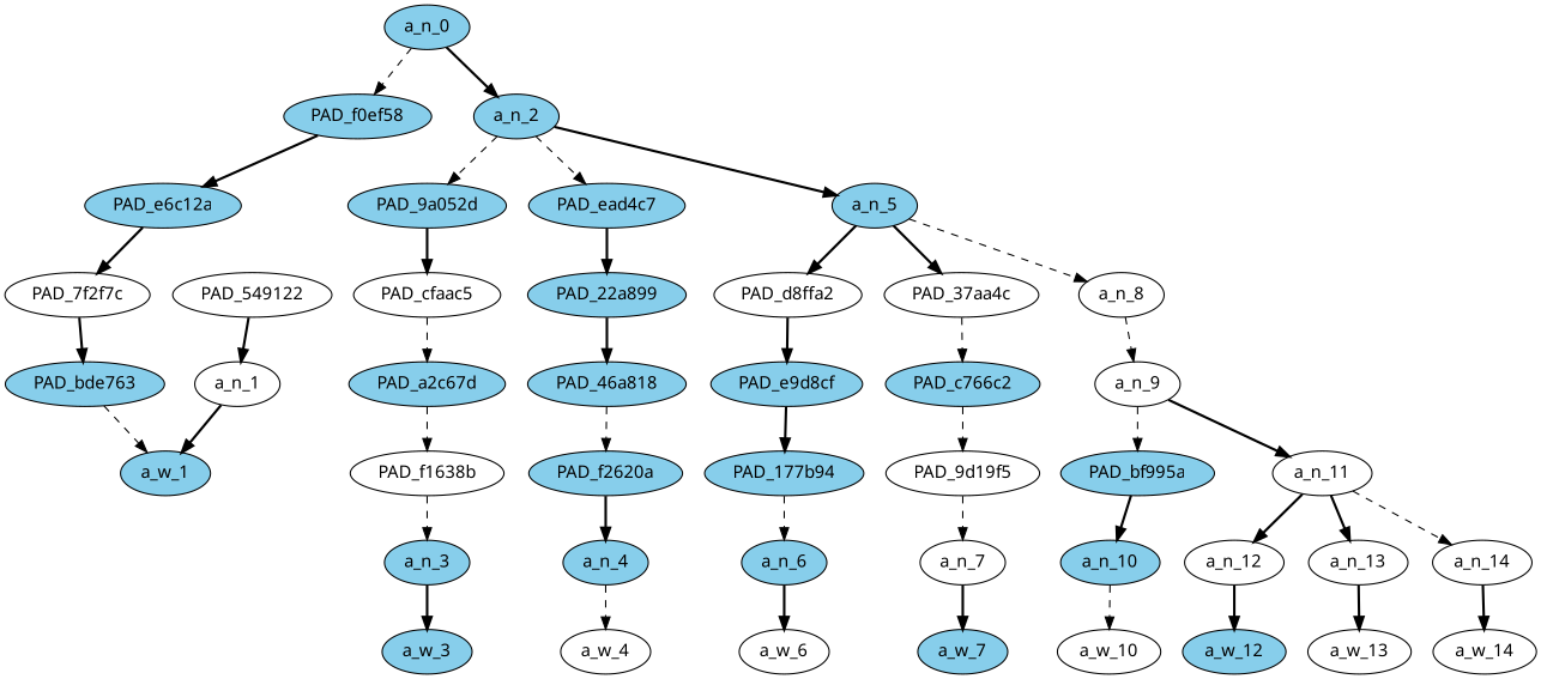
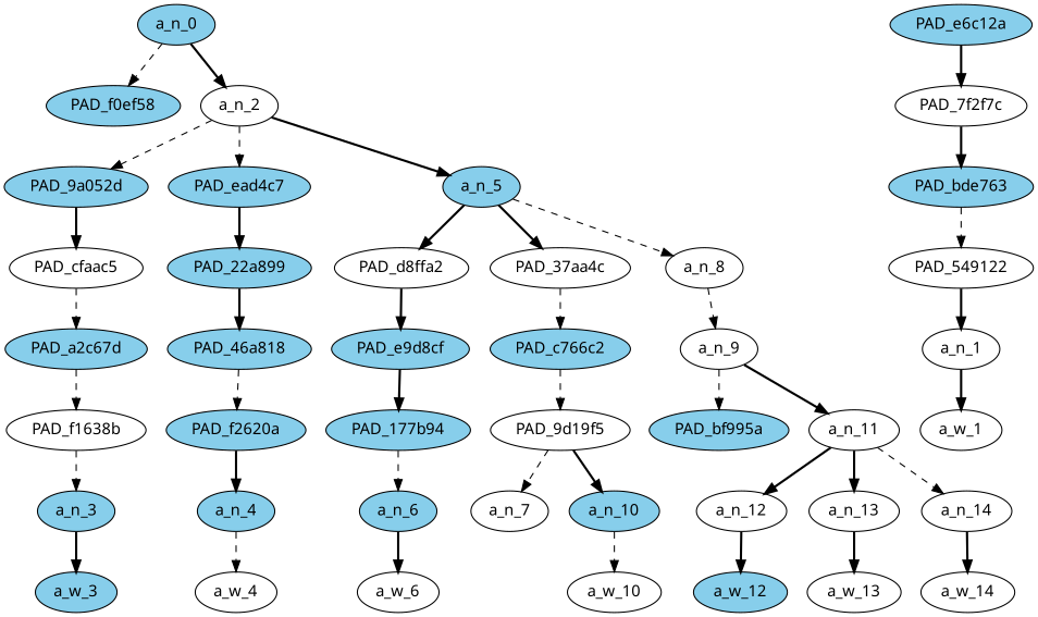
  strict digraph {
    fontname="Noto Sans"
    node [div_dir=1 fillcolor=skyblue fontname="Noto Sans" index=0 level=1 style=filled text_span="[0]" value=0.14955279]
    edge [fontname="Noto Sans" style=bold]
    a_n_0 [level=7 text_span="[0, 1, 2, 3, 4, 5, 6, 7, 8]" value=0.99999996]
    PAD_f0ef58 [level=6]
-   a_n_2 [div_dir=-1 index=1 level=6 text_span="[1, 2, 3, 4, 5, 6, 7, 8]" value=0.85037206]
+   a_n_2 [div_dir=-1 fillcolor=white index=1 level=6 text_span="[1, 2, 3, 4, 5, 6, 7, 8]" value=0.85037206]
    PAD_e6c12a [level=5]
    PAD_9a052d [div_dir=-1 index=1 level=5 text_span="[1]" value=0.43216347]
    PAD_ead4c7 [div_dir=-1 index=2 level=5 text_span="[2]" value=0.10640899]
    a_n_5 [index=3 level=5 text_span="[3, 4, 5, 6, 7, 8]" value=0.31173164]
    PAD_7f2f7c [fillcolor=white level=4]
    PAD_cfaac5 [div_dir=-1 fillcolor=white index=1 level=4 text_span="[1]" value=0.43216347]
    PAD_22a899 [div_dir=-1 index=2 level=4 text_span="[2]" value=0.10640899]
    PAD_d8ffa2 [fillcolor=white index=3 level=4 text_span="[3]" value=0.08304416]
    PAD_37aa4c [fillcolor=white index=4 level=4 text_span="[4]" value=0.05987786]
    a_n_8 [fillcolor=white index=5 level=4 text_span="[5, 6, 7, 8]" value=0.16876490]
    PAD_bde763 [level=3]
    PAD_549122 [fillcolor=white level=2]
    a_n_1 [fillcolor=white]
-   a_w_1 [div_dir=0 level=0 value=nobody]
+   a_w_1 [div_dir=0 fillcolor=white level=0 value=nobody]
    PAD_a2c67d [div_dir=-1 index=1 level=3 text_span="[1]" value=0.43216347]
    PAD_46a818 [div_dir=-1 index=2 level=3 text_span="[2]" value=0.10640899]
    PAD_e9d8cf [index=3 level=3 text_span="[3]" value=0.08304416]
    PAD_c766c2 [index=4 level=3 text_span="[4]" value=0.05987786]
    a_n_9 [fillcolor=white index=5 level=3 text_span="[5, 6, 7, 8]" value=0.16872240]
    n23 [div_dir=-1 fillcolor=white index=1 label=PAD_f1638b level=2 text_span="[1]" value=0.43216347]
    a_n_3 [div_dir=-1 index=1 text_span="[1]" value=0.43216347]
    a_w_3 [div_dir=0 index=1 level=0 text_span="[1]" value=dykes]
    PAD_f2620a [div_dir=-1 index=2 level=2 text_span="[2]" value=0.10640899]
    a_n_4 [div_dir=-1 index=2 text_span="[2]" value=0.10640899]
    a_w_4 [div_dir=0 fillcolor=white index=2 level=0 text_span="[2]" value=yo]
    PAD_177b94 [index=3 level=2 text_span="[3]" value=0.08304416]
    PAD_9d19f5 [fillcolor=white index=4 level=2 text_span="[4]" value=0.05987786]
    PAD_bf995a [index=5 level=2 text_span="[5]" value=0.04516137]
    a_n_11 [fillcolor=white index=6 level=2 text_span="[6, 7, 8]" value=0.12351853]
    a_n_6 [index=3 text_span="[3]" value=0.08304416]
    a_w_6 [div_dir=0 fillcolor=white index=3 level=0 text_span="[3]" value=record]
    a_n_7 [fillcolor=white index=4 text_span="[4]" value=0.05987786]
-   a_w_7 [div_dir=0 index=4 level=0 text_span="[4]" value=me]
    a_n_10 [index=5 text_span="[5]" value=0.04516137]
    a_n_12 [fillcolor=white index=6 text_span="[6]" value=0.02974156]
    a_n_13 [div_dir=-1 fillcolor=white index=7 text_span="[7]" value=0.04424371]
    a_n_14 [div_dir=-1 fillcolor=white index=8 text_span="[8]" value=0.04950688]
    a_w_10 [div_dir=0 fillcolor=white index=5 level=0 text_span="[5]" value=doing]
    a_w_12 [div_dir=0 index=6 level=0 text_span="[6]" value=this]
    a_w_13 [div_dir=0 fillcolor=white index=7 level=0 text_span="[7]" value=real]
    a_w_14 [div_dir=0 fillcolor=white index=8 level=0 text_span="[8]" value=quick]
    a_n_0 -> PAD_f0ef58 [style=dashed]
    a_n_0 -> a_n_2
-   PAD_f0ef58 -> PAD_e6c12a
    a_n_2 -> PAD_9a052d [style=dashed]
    a_n_2 -> PAD_ead4c7 [style=dashed]
    a_n_2 -> a_n_5
    PAD_e6c12a -> PAD_7f2f7c
    PAD_9a052d -> PAD_cfaac5
    PAD_ead4c7 -> PAD_22a899
    a_n_5 -> PAD_d8ffa2
    a_n_5 -> PAD_37aa4c
    a_n_5 -> a_n_8 [style=dashed]
    PAD_7f2f7c -> PAD_bde763
    PAD_cfaac5 -> PAD_a2c67d [style=dashed]
    PAD_22a899 -> PAD_46a818
    PAD_d8ffa2 -> PAD_e9d8cf
    PAD_37aa4c -> PAD_c766c2 [style=dashed]
    a_n_8 -> a_n_9 [style=dashed]
-   PAD_bde763 -> a_w_1 [style=dashed]
+   PAD_bde763 -> PAD_549122 [style=dashed]
    PAD_549122 -> a_n_1
    a_n_1 -> a_w_1
    PAD_a2c67d -> n23 [style=dashed]
    PAD_46a818 -> PAD_f2620a [style=dashed]
    PAD_e9d8cf -> PAD_177b94
    PAD_c766c2 -> PAD_9d19f5 [style=dashed]
    a_n_9 -> PAD_bf995a [style=dashed]
    a_n_9 -> a_n_11
    n23 -> a_n_3 [style=dashed]
    a_n_3 -> a_w_3
    PAD_f2620a -> a_n_4
    a_n_4 -> a_w_4 [style=dashed]
    PAD_177b94 -> a_n_6 [style=dashed]
    PAD_9d19f5 -> a_n_7 [style=dashed]
-   PAD_bf995a -> a_n_10
+   PAD_9d19f5 -> a_n_10
    a_n_11 -> a_n_12
    a_n_11 -> a_n_13
    a_n_11 -> a_n_14 [style=dashed]
    a_n_6 -> a_w_6
-   a_n_7 -> a_w_7
    a_n_10 -> a_w_10 [style=dashed]
    a_n_12 -> a_w_12
    a_n_13 -> a_w_13
    a_n_14 -> a_w_14
  }
